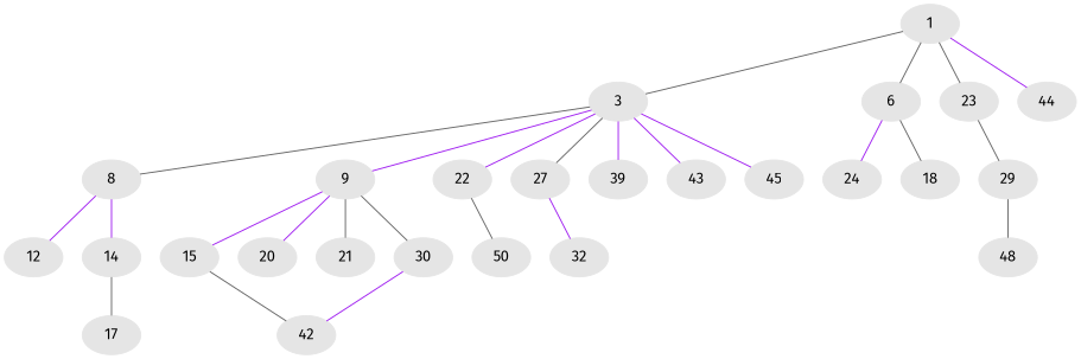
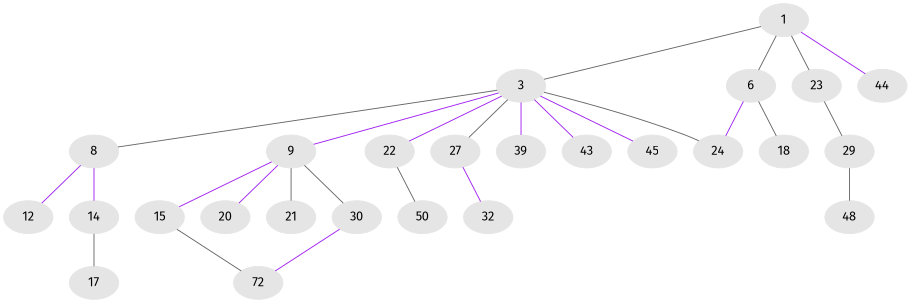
  graph {
    fontname="Fira Sans"
    node [color=gray90 fontname="Fira Sans" style=filled]
    edge [color=gray40 fontname="Fira Sans"]
    1 [super="+2+31"]
    3 [super="+4+6+47"]
    n3 [label=6 super="+49+35+16"]
    23 [super="+26"]
    44
    8
    9 [super="+10+11+51"]
    22 [super="+25"]
    24
    27 [super="+37"]
    39
    43 [super="+46"]
    45
    18
    29 [super="+33"]
    12
    14
    15
    20 [super="+28"]
    21
    30 [super="+41"]
    50
    32
    17 [super="+36+40+19"]
-   42 [super="+52"]
+   42 [super="+52" label=72]
    48
    1 -- 3
    1 -- n3
    1 -- 23
    1 -- 44 [color=purple]
    3 -- 8
    3 -- 9 [color=purple]
    3 -- 22 [color=purple]
+   3 -- 24
    3 -- 27
    3 -- 39 [color=purple]
    3 -- 43 [color=purple]
    3 -- 45 [color=purple]
    n3 -- 24 [color=purple]
    n3 -- 18
    23 -- 29
    8 -- 12 [color=purple]
    8 -- 14 [color=purple]
    9 -- 15 [color=purple]
    9 -- 20 [color=purple]
    9 -- 21
    9 -- 30
    22 -- 50
    27 -- 32 [color=purple]
    29 -- 48
    14 -- 17
    15 -- 42
    30 -- 42 [color=purple]
  }
